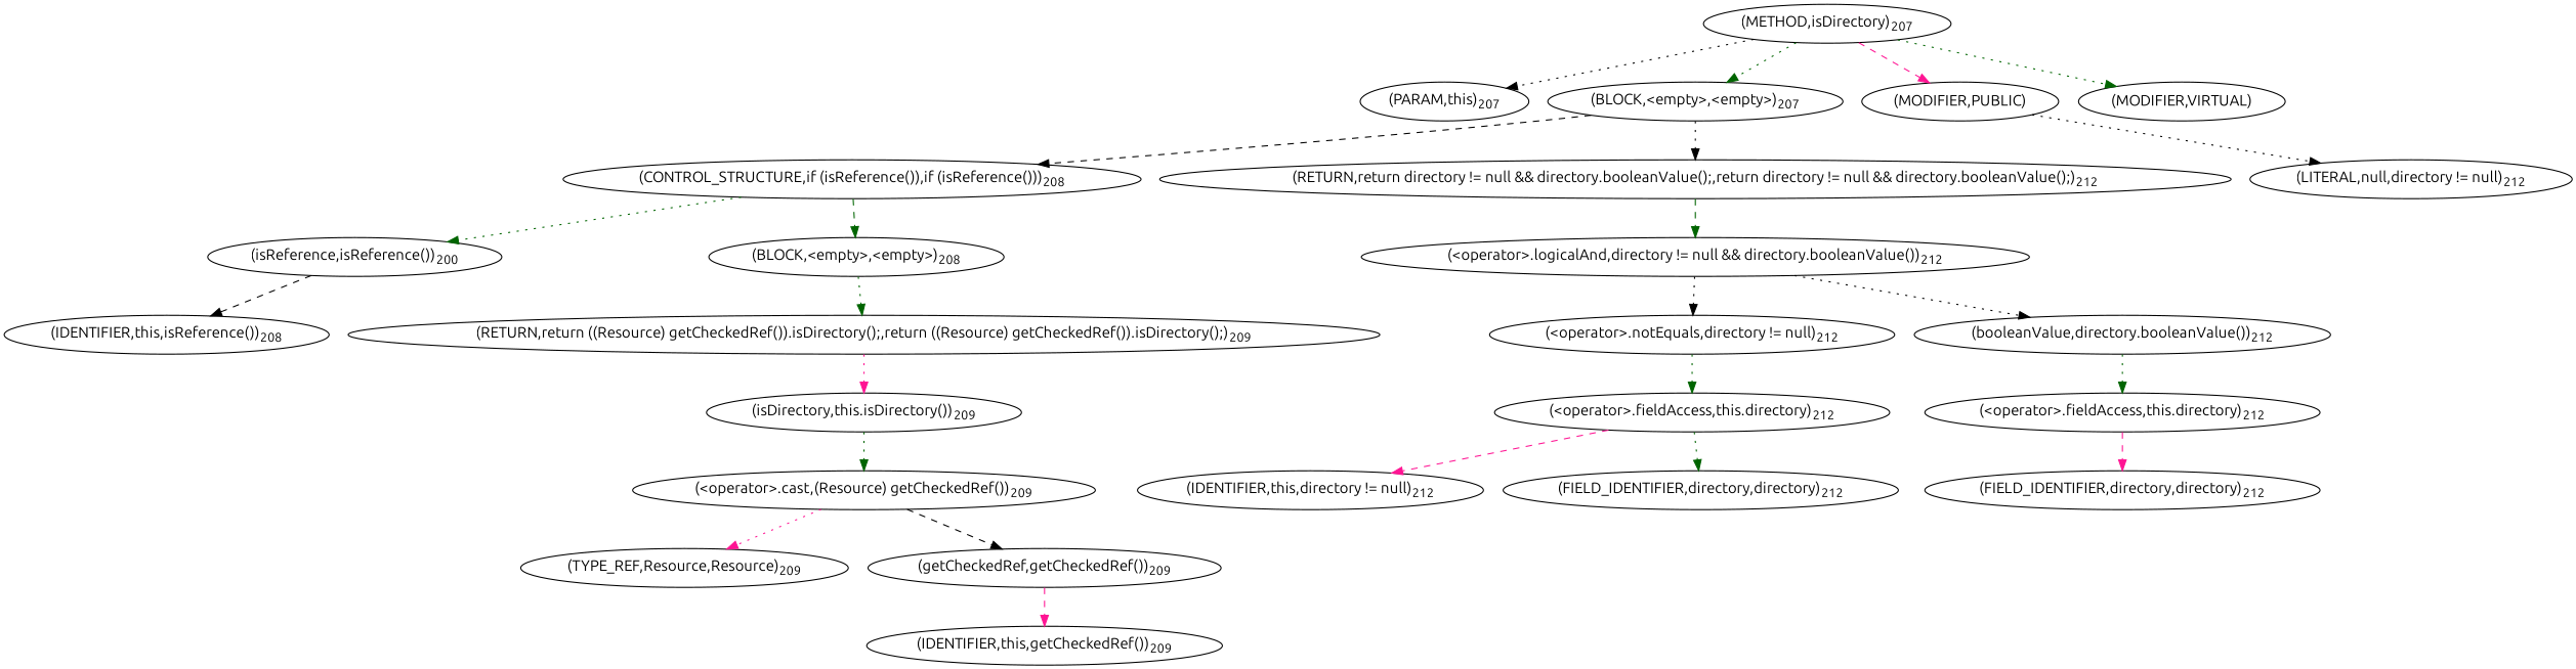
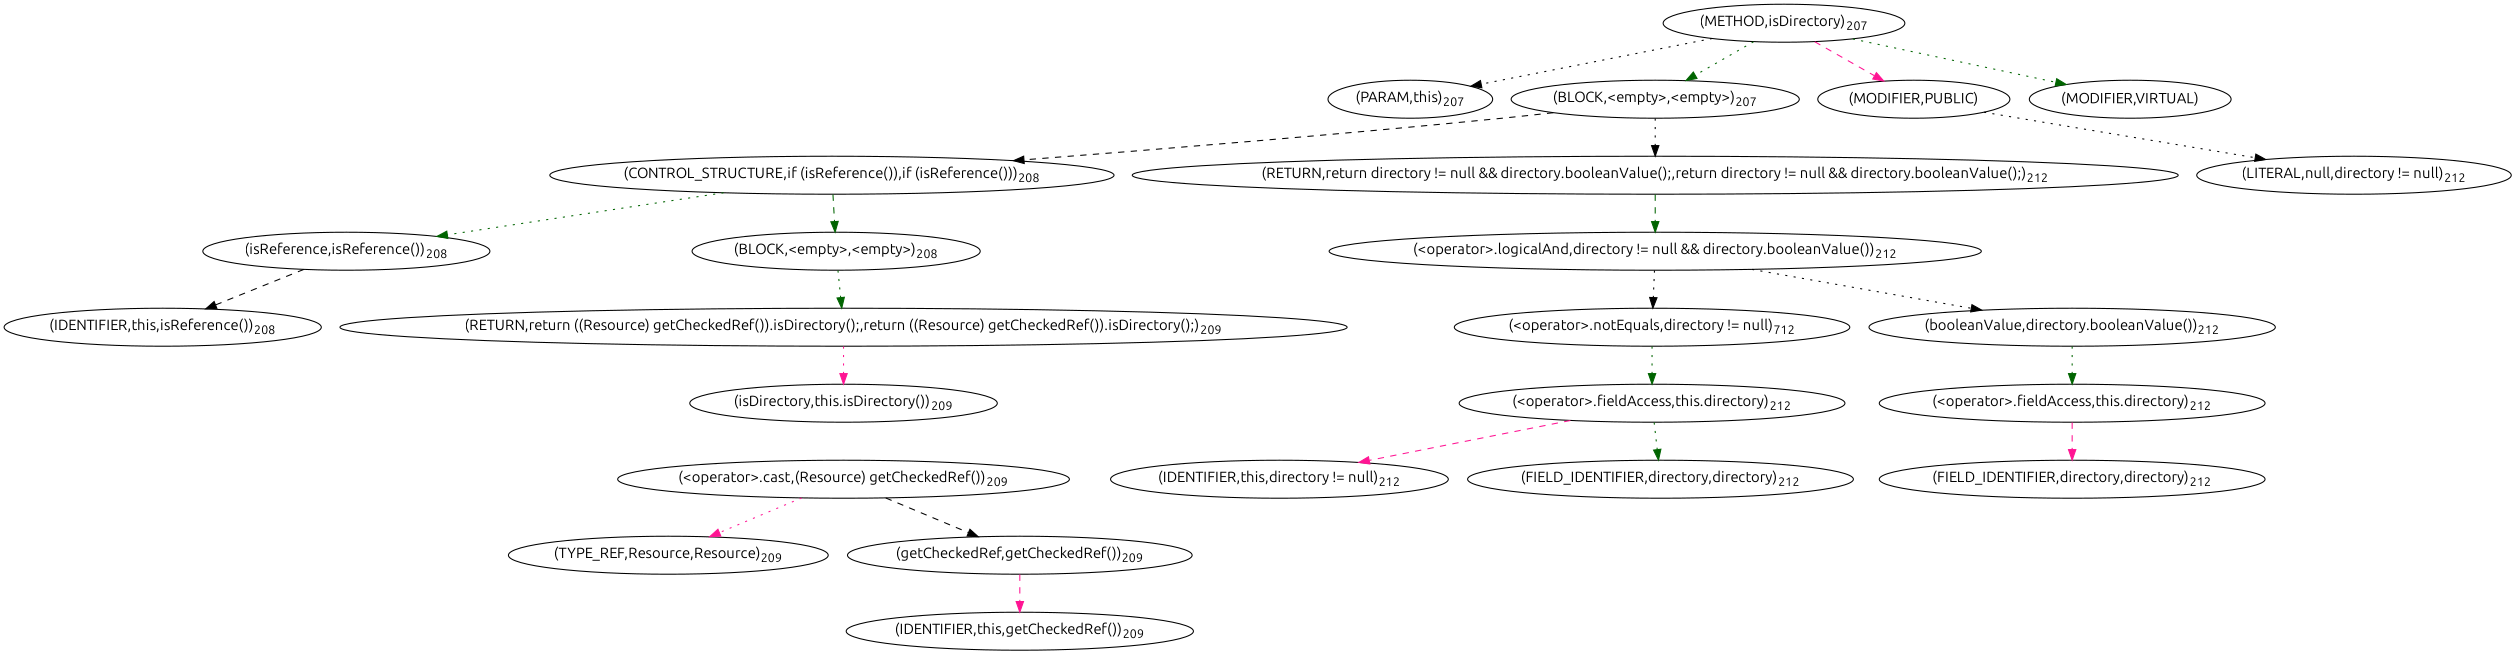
  digraph {
    fontname=Ubuntu
    node [fontname=Ubuntu]
    edge [color=darkgreen fontname=Ubuntu style=dotted]
    n1 [label=<(METHOD,isDirectory)<SUB>207</SUB>>]
    n2 [label=<(PARAM,this)<SUB>207</SUB>>]
    n3 [label=<(BLOCK,&lt;empty&gt;,&lt;empty&gt;)<SUB>207</SUB>>]
    n4 [label=<(MODIFIER,PUBLIC)>]
    n5 [label=<(MODIFIER,VIRTUAL)>]
    n6 [label=<(CONTROL_STRUCTURE,if (isReference()),if (isReference()))<SUB>208</SUB>>]
    n7 [label=<(RETURN,return directory != null &amp;&amp; directory.booleanValue();,return directory != null &amp;&amp; directory.booleanValue();)<SUB>212</SUB>>]
    n8 [label=<(LITERAL,null,directory != null)<SUB>212</SUB>>]
-   n9 [label=<(isReference,isReference())<SUB>200</SUB>>]
+   n9 [label=<(isReference,isReference())<SUB>208</SUB>>]
    n10 [label=<(BLOCK,&lt;empty&gt;,&lt;empty&gt;)<SUB>208</SUB>>]
    n11 [label=<(&lt;operator&gt;.logicalAnd,directory != null &amp;&amp; directory.booleanValue())<SUB>212</SUB>>]
    n12 [label=<(IDENTIFIER,this,isReference())<SUB>208</SUB>>]
    n13 [label=<(RETURN,return ((Resource) getCheckedRef()).isDirectory();,return ((Resource) getCheckedRef()).isDirectory();)<SUB>209</SUB>>]
    n14 [label=<(isDirectory,this.isDirectory())<SUB>209</SUB>>]
    n15 [label=<(&lt;operator&gt;.cast,(Resource) getCheckedRef())<SUB>209</SUB>>]
    n16 [label=<(TYPE_REF,Resource,Resource)<SUB>209</SUB>>]
    n17 [label=<(getCheckedRef,getCheckedRef())<SUB>209</SUB>>]
    n18 [label=<(IDENTIFIER,this,getCheckedRef())<SUB>209</SUB>>]
-   n19 [label=<(&lt;operator&gt;.notEquals,directory != null)<SUB>212</SUB>>]
+   n19 [label=<(&lt;operator&gt;.notEquals,directory != null)<SUB>712</SUB>>]
    n20 [label=<(booleanValue,directory.booleanValue())<SUB>212</SUB>>]
    n21 [label=<(&lt;operator&gt;.fieldAccess,this.directory)<SUB>212</SUB>>]
    n22 [label=<(&lt;operator&gt;.fieldAccess,this.directory)<SUB>212</SUB>>]
    n23 [label=<(IDENTIFIER,this,directory != null)<SUB>212</SUB>>]
    n24 [label=<(FIELD_IDENTIFIER,directory,directory)<SUB>212</SUB>>]
    n25 [label=<(FIELD_IDENTIFIER,directory,directory)<SUB>212</SUB>>]
    n1 -> n2 [color=black]
    n1 -> n3
    n1 -> n4 [color=deeppink style=dashed]
    n1 -> n5
    n3 -> n6 [color=black style=dashed]
    n3 -> n7 [color=black]
    n4 -> n8 [color=black]
    n6 -> n9
    n6 -> n10 [style=dashed]
    n7 -> n11 [style=dashed]
    n9 -> n12 [color=black style=dashed]
    n10 -> n13
    n11 -> n19 [color=black]
    n11 -> n20 [color=black]
    n13 -> n14 [color=deeppink]
-   n14 -> n15
    n15 -> n16 [color=deeppink]
    n15 -> n17 [color=black style=dashed]
    n17 -> n18 [color=deeppink style=dashed]
    n19 -> n21
    n20 -> n22
    n21 -> n23 [color=deeppink style=dashed]
    n21 -> n24
    n22 -> n25 [color=deeppink style=dashed]
  }
